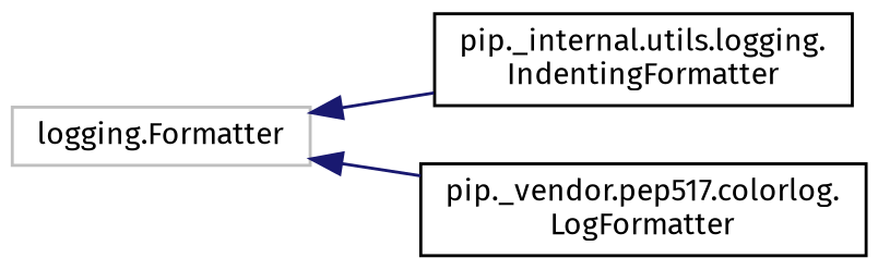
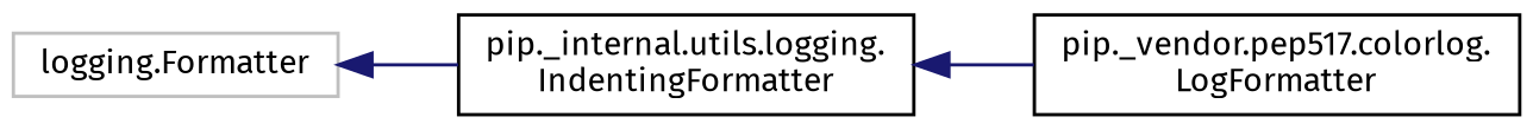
  digraph {
    fontname="Fira Sans"
    rankdir=LR
    node [color=black fillcolor=white fontname="Fira Sans" fontsize=10 shape=record style=filled]
    edge [color=midnightblue dir=back fontname="Fira Sans" fontsize=10 labelfontname=Helvetica labelfontsize=10 style=solid]
    n1 [color=grey75 height=0.2 label="logging.Formatter" width=0.4]
    n2 [height=0.2 label="pip._internal.utils.logging.\lIndentingFormatter" width=0.4]
    n3 [height=0.2 label="pip._vendor.pep517.colorlog.\lLogFormatter" width=0.4]
    n1 -> n2
-   n1 -> n3
+   n2 -> n3
  }
